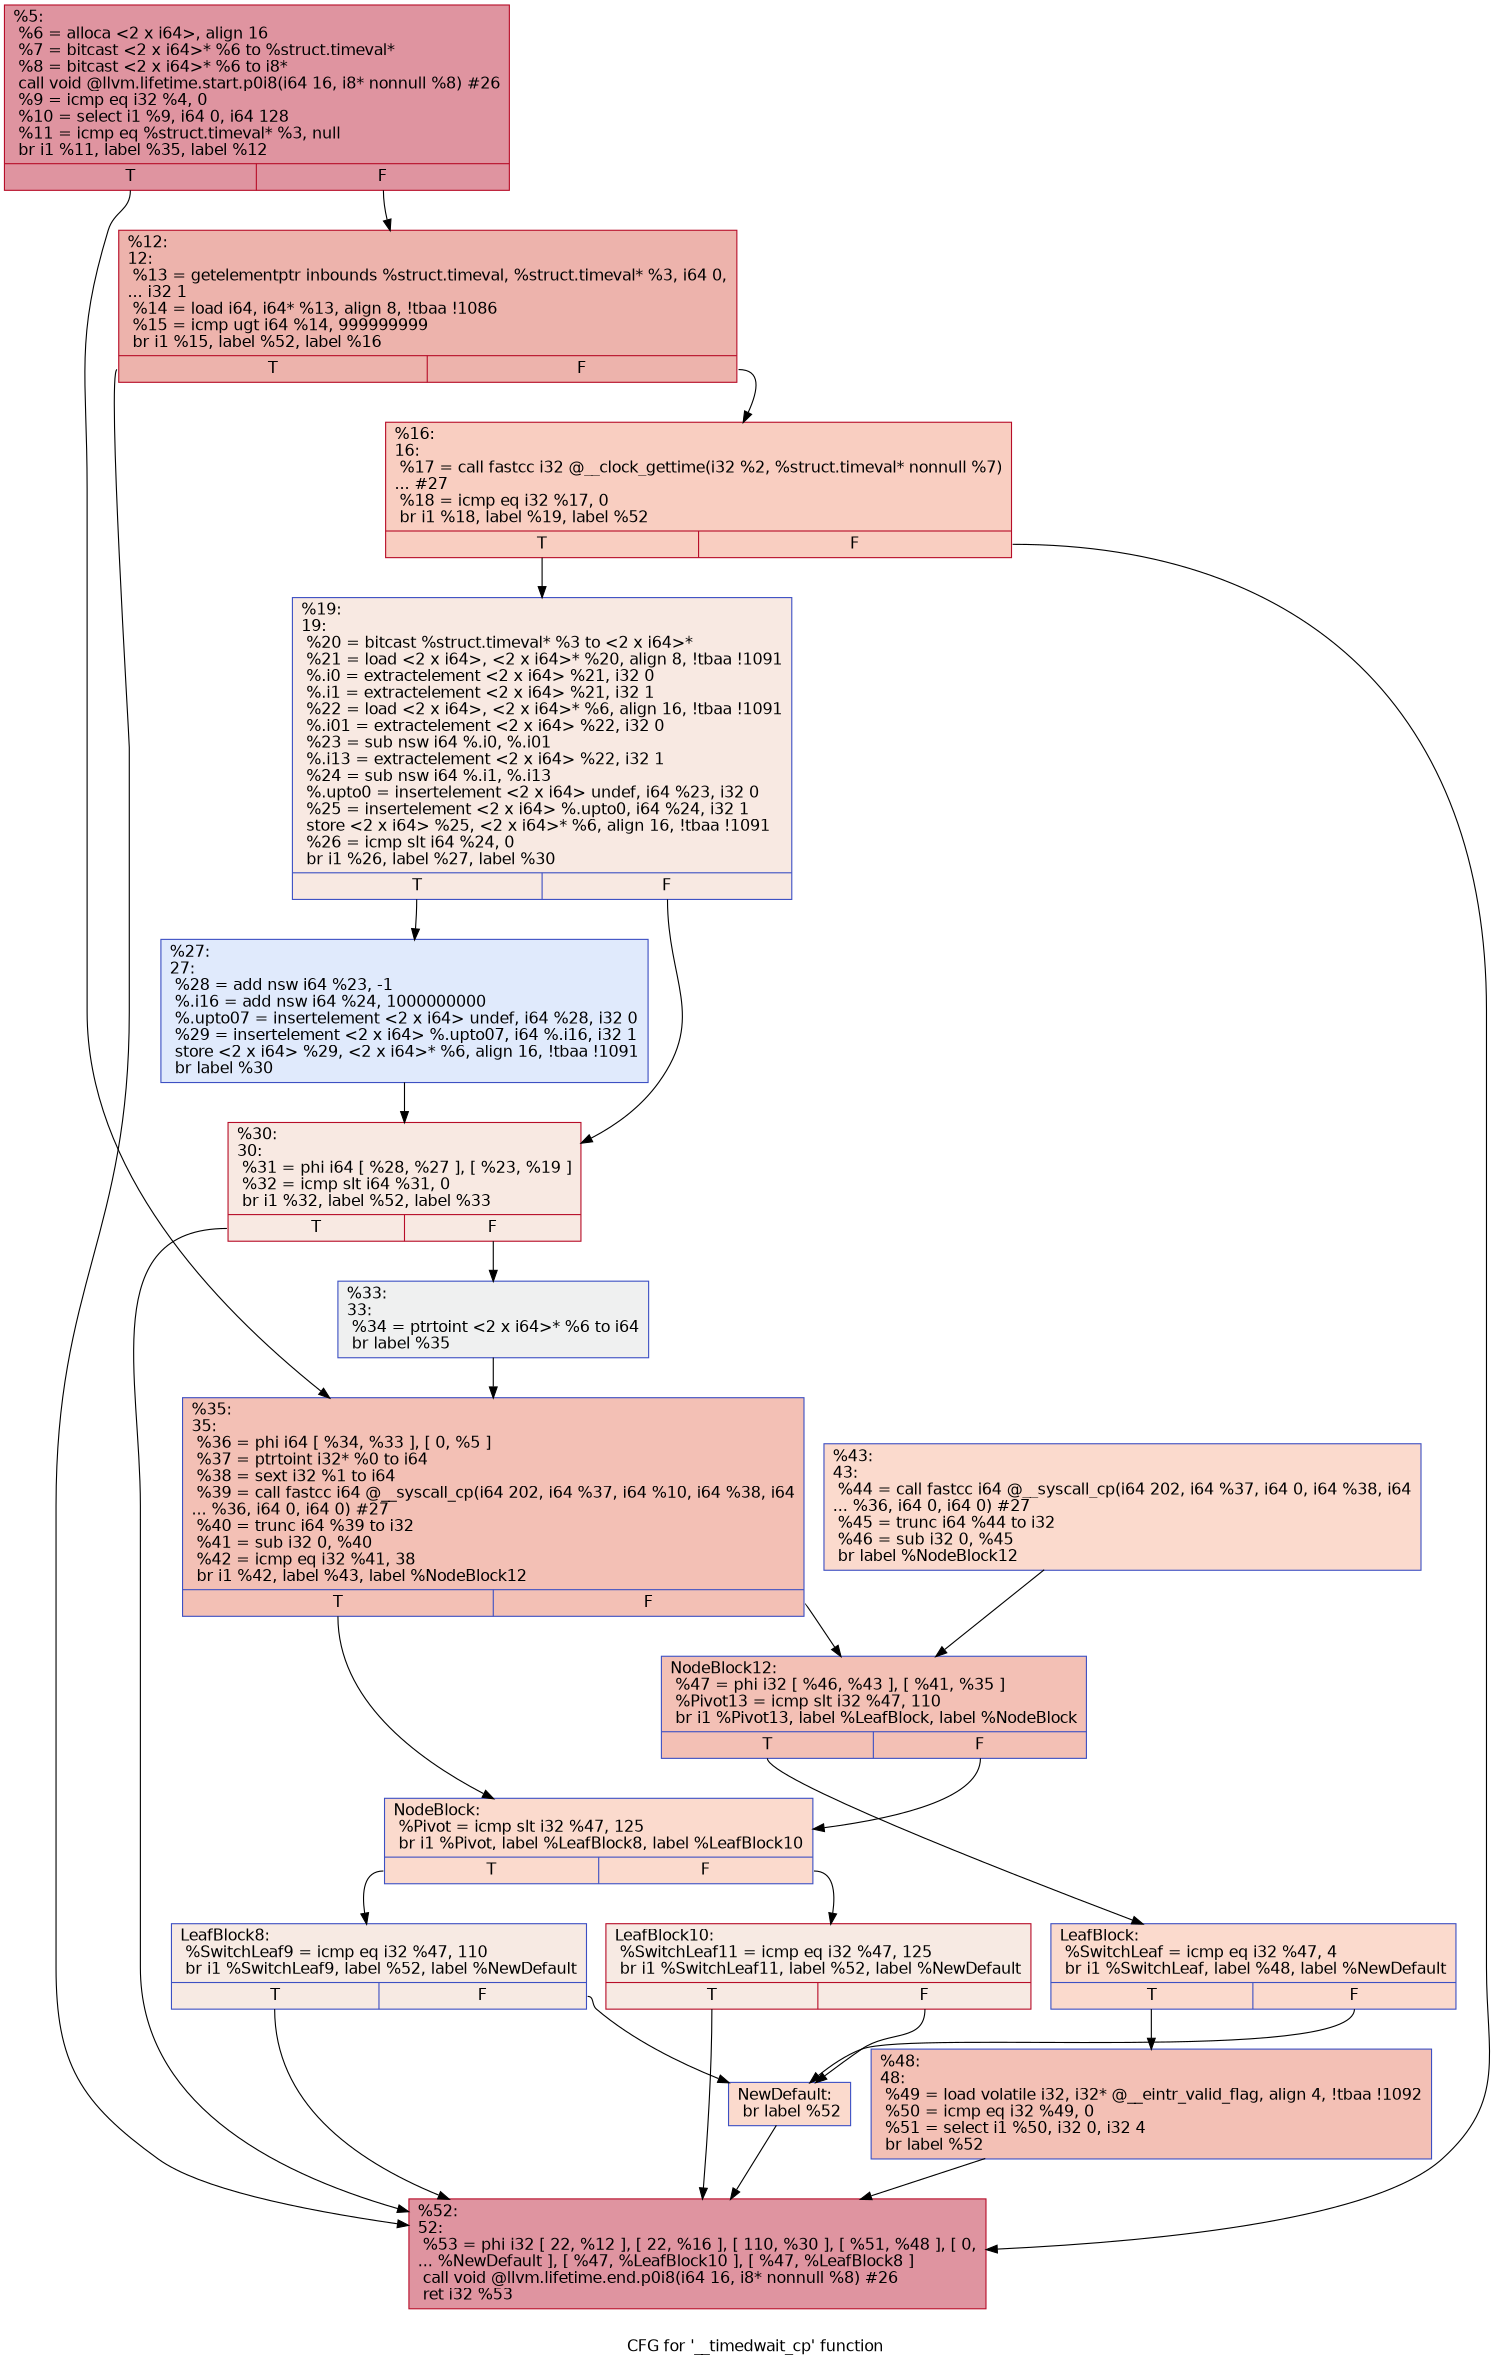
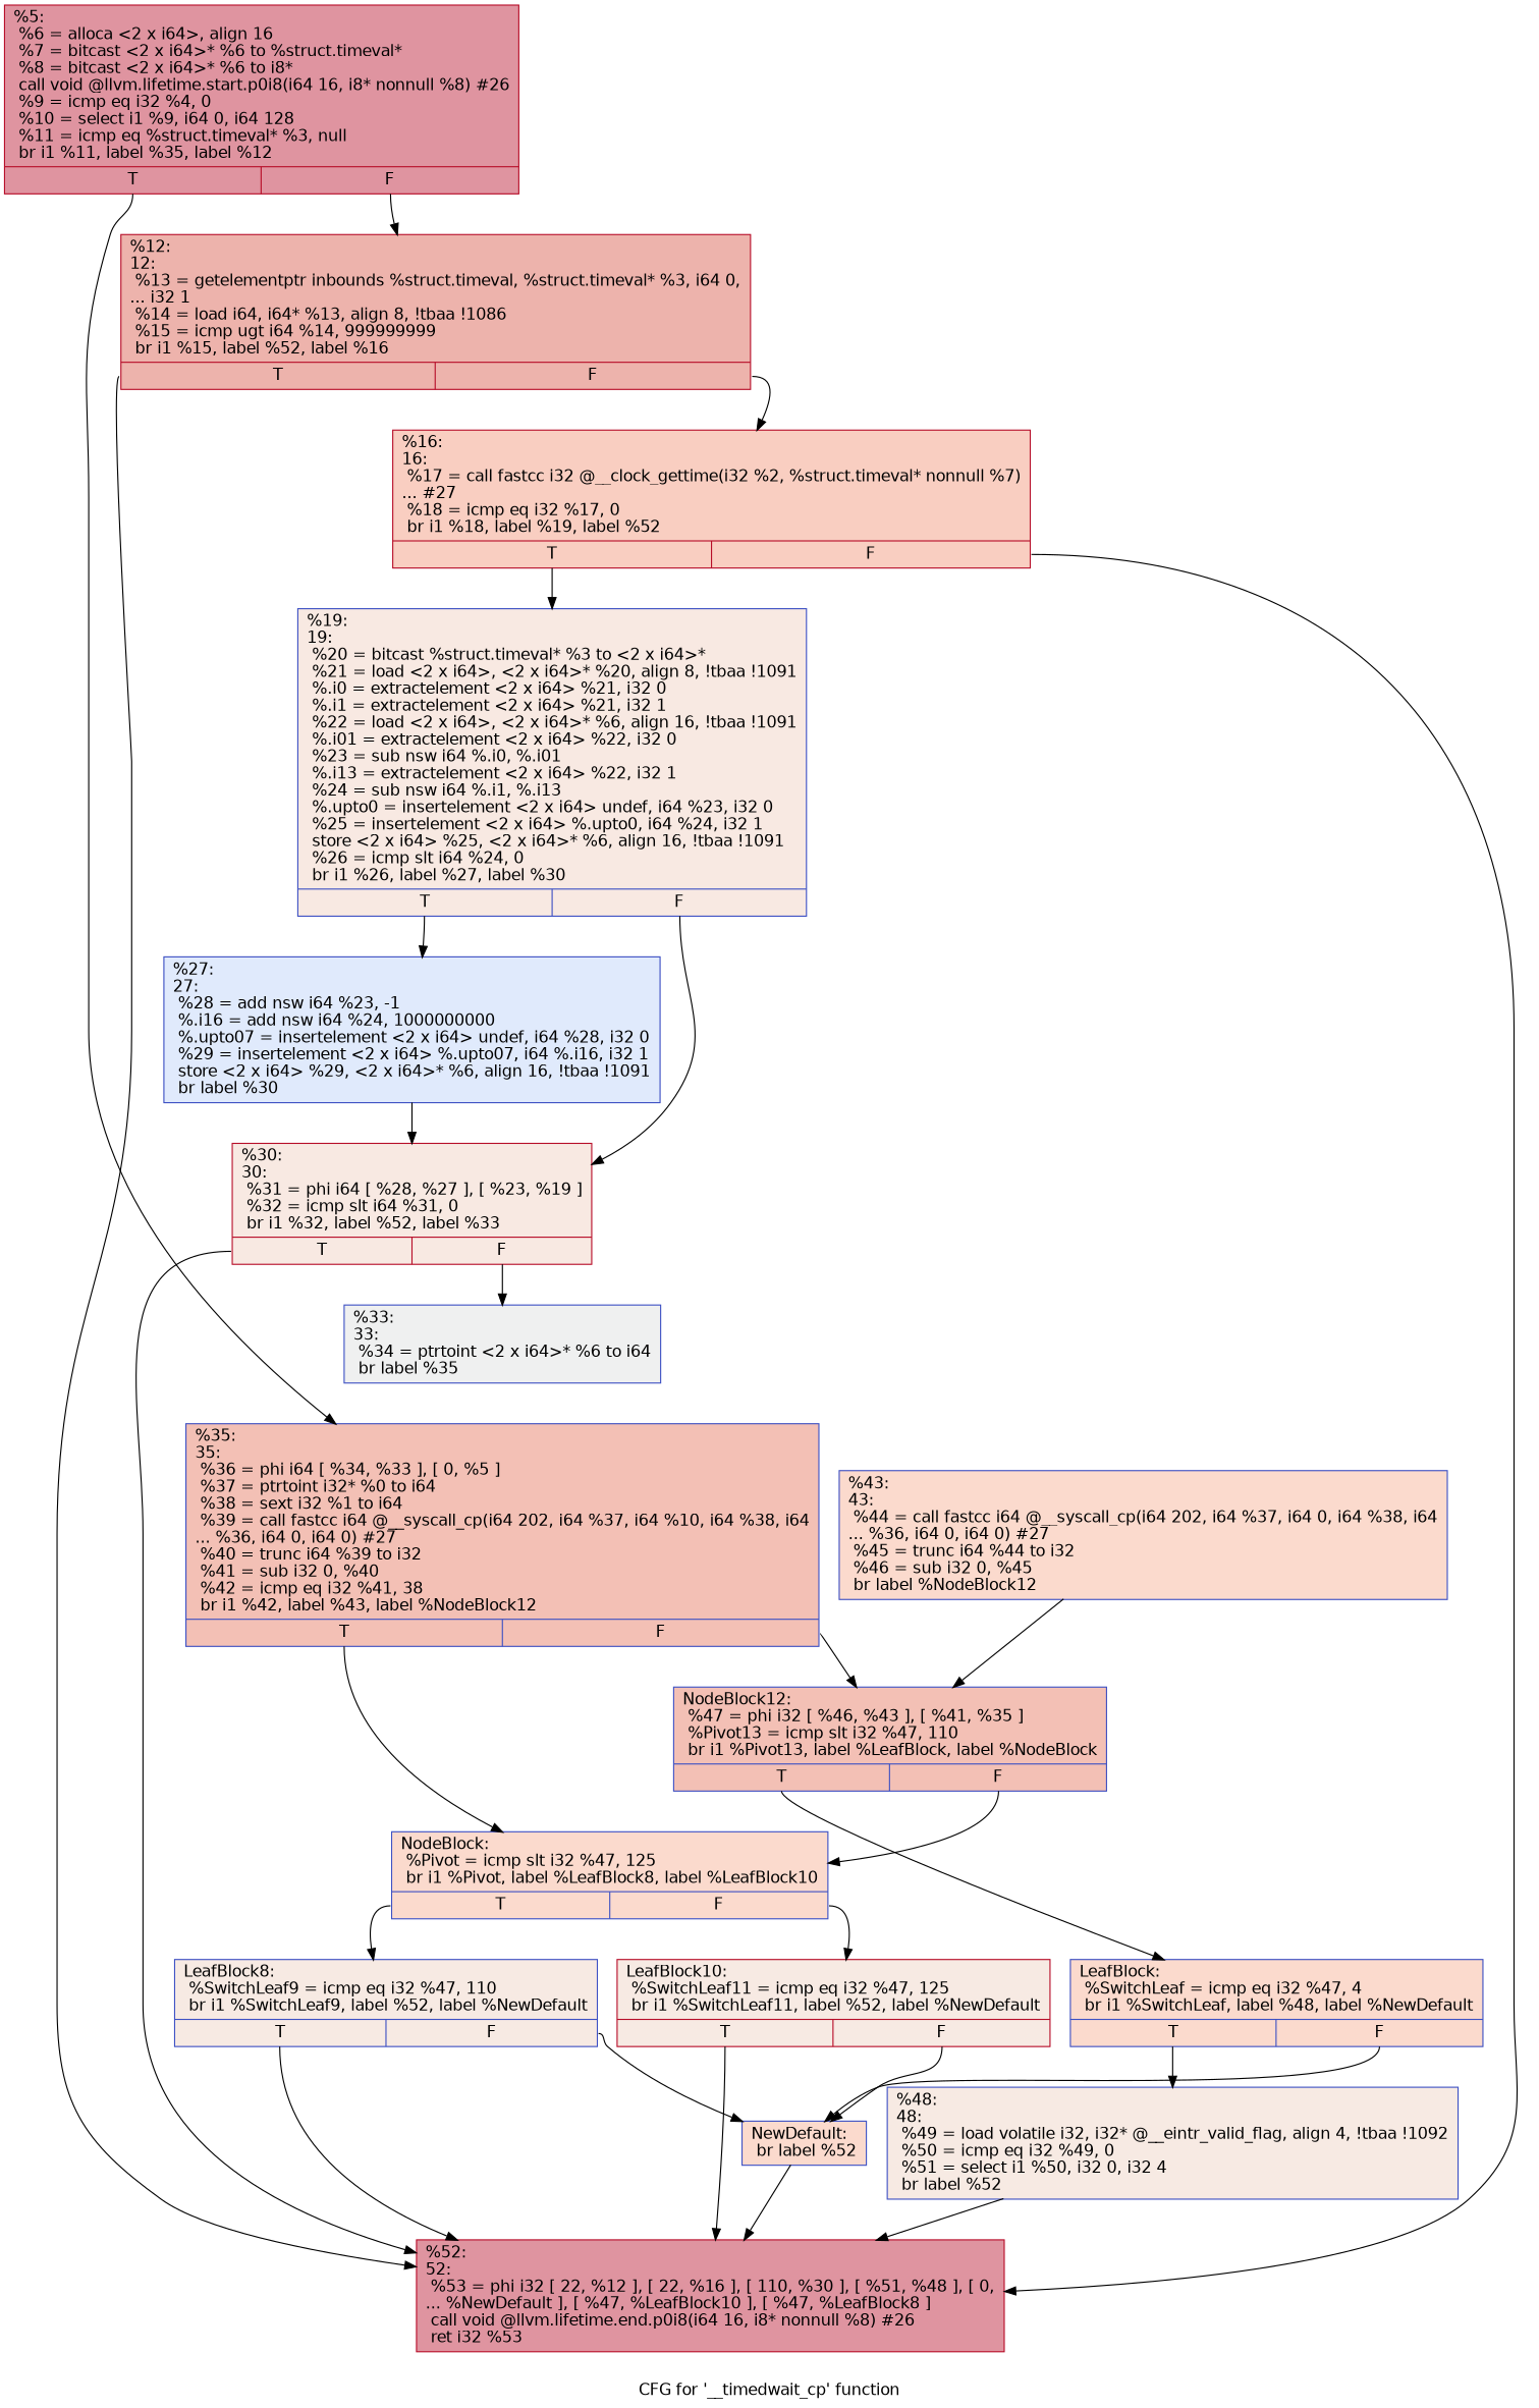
  digraph {
    fontname="DejaVu Sans"
    label="CFG for '__timedwait_cp' function"
    node [color="#3d50c3ff" fillcolor="#f7ac8e70" fontname="DejaVu Sans" shape=record style=filled]
    edge [fontname="DejaVu Sans" tailport=s0]
    n1 [color="#b70d28ff" fillcolor="#b70d2870" label="{%5:\l  %6 = alloca \<2 x i64\>, align 16\l  %7 = bitcast \<2 x i64\>* %6 to %struct.timeval*\l  %8 = bitcast \<2 x i64\>* %6 to i8*\l  call void @llvm.lifetime.start.p0i8(i64 16, i8* nonnull %8) #26\l  %9 = icmp eq i32 %4, 0\l  %10 = select i1 %9, i64 0, i64 128\l  %11 = icmp eq %struct.timeval* %3, null\l  br i1 %11, label %35, label %12\l|{<s0>T|<s1>F}}"]
    n2 [fillcolor="#e5705870" label="{%35:\l35:                                               \l  %36 = phi i64 [ %34, %33 ], [ 0, %5 ]\l  %37 = ptrtoint i32* %0 to i64\l  %38 = sext i32 %1 to i64\l  %39 = call fastcc i64 @__syscall_cp(i64 202, i64 %37, i64 %10, i64 %38, i64\l... %36, i64 0, i64 0) #27\l  %40 = trunc i64 %39 to i32\l  %41 = sub i32 0, %40\l  %42 = icmp eq i32 %41, 38\l  br i1 %42, label %43, label %NodeBlock12\l|{<s0>T|<s1>F}}"]
    n3 [color="#b70d28ff" fillcolor="#d6524470" label="{%12:\l12:                                               \l  %13 = getelementptr inbounds %struct.timeval, %struct.timeval* %3, i64 0,\l... i32 1\l  %14 = load i64, i64* %13, align 8, !tbaa !1086\l  %15 = icmp ugt i64 %14, 999999999\l  br i1 %15, label %52, label %16\l|{<s0>T|<s1>F}}"]
    n4 [fillcolor="#e5705870" label="{NodeBlock12:                                      \l  %47 = phi i32 [ %46, %43 ], [ %41, %35 ]\l  %Pivot13 = icmp slt i32 %47, 110\l  br i1 %Pivot13, label %LeafBlock, label %NodeBlock\l|{<s0>T|<s1>F}}"]
    n5 [label="{NodeBlock:                                        \l  %Pivot = icmp slt i32 %47, 125\l  br i1 %Pivot, label %LeafBlock8, label %LeafBlock10\l|{<s0>T|<s1>F}}"]
    n6 [color="#b70d28ff" fillcolor="#b70d2870" label="{%52:\l52:                                               \l  %53 = phi i32 [ 22, %12 ], [ 22, %16 ], [ 110, %30 ], [ %51, %48 ], [ 0,\l... %NewDefault ], [ %47, %LeafBlock10 ], [ %47, %LeafBlock8 ]\l  call void @llvm.lifetime.end.p0i8(i64 16, i8* nonnull %8) #26\l  ret i32 %53\l}"]
    n7 [color="#b70d28ff" fillcolor="#f2907270" label="{%16:\l16:                                               \l  %17 = call fastcc i32 @__clock_gettime(i32 %2, %struct.timeval* nonnull %7)\l... #27\l  %18 = icmp eq i32 %17, 0\l  br i1 %18, label %19, label %52\l|{<s0>T|<s1>F}}"]
    n8 [label="{%43:\l43:                                               \l  %44 = call fastcc i64 @__syscall_cp(i64 202, i64 %37, i64 0, i64 %38, i64\l... %36, i64 0, i64 0) #27\l  %45 = trunc i64 %44 to i32\l  %46 = sub i32 0, %45\l  br label %NodeBlock12\l}"]
    n9 [label="{LeafBlock:                                        \l  %SwitchLeaf = icmp eq i32 %47, 4\l  br i1 %SwitchLeaf, label %48, label %NewDefault\l|{<s0>T|<s1>F}}"]
    n10 [fillcolor="#efcebd70" label="{%19:\l19:                                               \l  %20 = bitcast %struct.timeval* %3 to \<2 x i64\>*\l  %21 = load \<2 x i64\>, \<2 x i64\>* %20, align 8, !tbaa !1091\l  %.i0 = extractelement \<2 x i64\> %21, i32 0\l  %.i1 = extractelement \<2 x i64\> %21, i32 1\l  %22 = load \<2 x i64\>, \<2 x i64\>* %6, align 16, !tbaa !1091\l  %.i01 = extractelement \<2 x i64\> %22, i32 0\l  %23 = sub nsw i64 %.i0, %.i01\l  %.i13 = extractelement \<2 x i64\> %22, i32 1\l  %24 = sub nsw i64 %.i1, %.i13\l  %.upto0 = insertelement \<2 x i64\> undef, i64 %23, i32 0\l  %25 = insertelement \<2 x i64\> %.upto0, i64 %24, i32 1\l  store \<2 x i64\> %25, \<2 x i64\>* %6, align 16, !tbaa !1091\l  %26 = icmp slt i64 %24, 0\l  br i1 %26, label %27, label %30\l|{<s0>T|<s1>F}}"]
    n11 [fillcolor="#b9d0f970" label="{%27:\l27:                                               \l  %28 = add nsw i64 %23, -1\l  %.i16 = add nsw i64 %24, 1000000000\l  %.upto07 = insertelement \<2 x i64\> undef, i64 %28, i32 0\l  %29 = insertelement \<2 x i64\> %.upto07, i64 %.i16, i32 1\l  store \<2 x i64\> %29, \<2 x i64\>* %6, align 16, !tbaa !1091\l  br label %30\l}"]
    n12 [color="#b70d28ff" fillcolor="#efcebd70" label="{%30:\l30:                                               \l  %31 = phi i64 [ %28, %27 ], [ %23, %19 ]\l  %32 = icmp slt i64 %31, 0\l  br i1 %32, label %52, label %33\l|{<s0>T|<s1>F}}"]
    n13 [fillcolor="#dbdcde70" label="{%33:\l33:                                               \l  %34 = ptrtoint \<2 x i64\>* %6 to i64\l  br label %35\l}"]
    n14 [label="{NewDefault:                                       \l  br label %52\l}"]
-   n15 [fillcolor="#e5705870" label="{%48:\l48:                                               \l  %49 = load volatile i32, i32* @__eintr_valid_flag, align 4, !tbaa !1092\l  %50 = icmp eq i32 %49, 0\l  %51 = select i1 %50, i32 0, i32 4\l  br label %52\l}"]
+   n15 [fillcolor="#eed0c070" label="{%48:\l48:                                               \l  %49 = load volatile i32, i32* @__eintr_valid_flag, align 4, !tbaa !1092\l  %50 = icmp eq i32 %49, 0\l  %51 = select i1 %50, i32 0, i32 4\l  br label %52\l}"]
    n16 [fillcolor="#eed0c070" label="{LeafBlock8:                                       \l  %SwitchLeaf9 = icmp eq i32 %47, 110\l  br i1 %SwitchLeaf9, label %52, label %NewDefault\l|{<s0>T|<s1>F}}"]
    n17 [color="#b70d28ff" fillcolor="#eed0c070" label="{LeafBlock10:                                      \l  %SwitchLeaf11 = icmp eq i32 %47, 125\l  br i1 %SwitchLeaf11, label %52, label %NewDefault\l|{<s0>T|<s1>F}}"]
    n1 -> n2
    n1 -> n3 [tailport=s1]
    n2 -> n4 [tailport=s1]
    n2 -> n5
    n3 -> n6
    n3 -> n7 [tailport=s1]
    n4 -> n5 [tailport=s1]
    n4 -> n9
    n5 -> n16
    n5 -> n17 [tailport=s1]
    n7 -> n6 [tailport=s1]
    n7 -> n10
    n8 -> n4
    n9 -> n14 [tailport=s1]
    n9 -> n15
    n10 -> n11
    n10 -> n12 [tailport=s1]
    n11 -> n12
    n12 -> n6
    n12 -> n13 [tailport=s1]
-   n13 -> n2
    n14 -> n6
    n15 -> n6
    n16 -> n6
    n16 -> n14 [tailport=s1]
    n17 -> n6
    n17 -> n14 [tailport=s1]
  }
